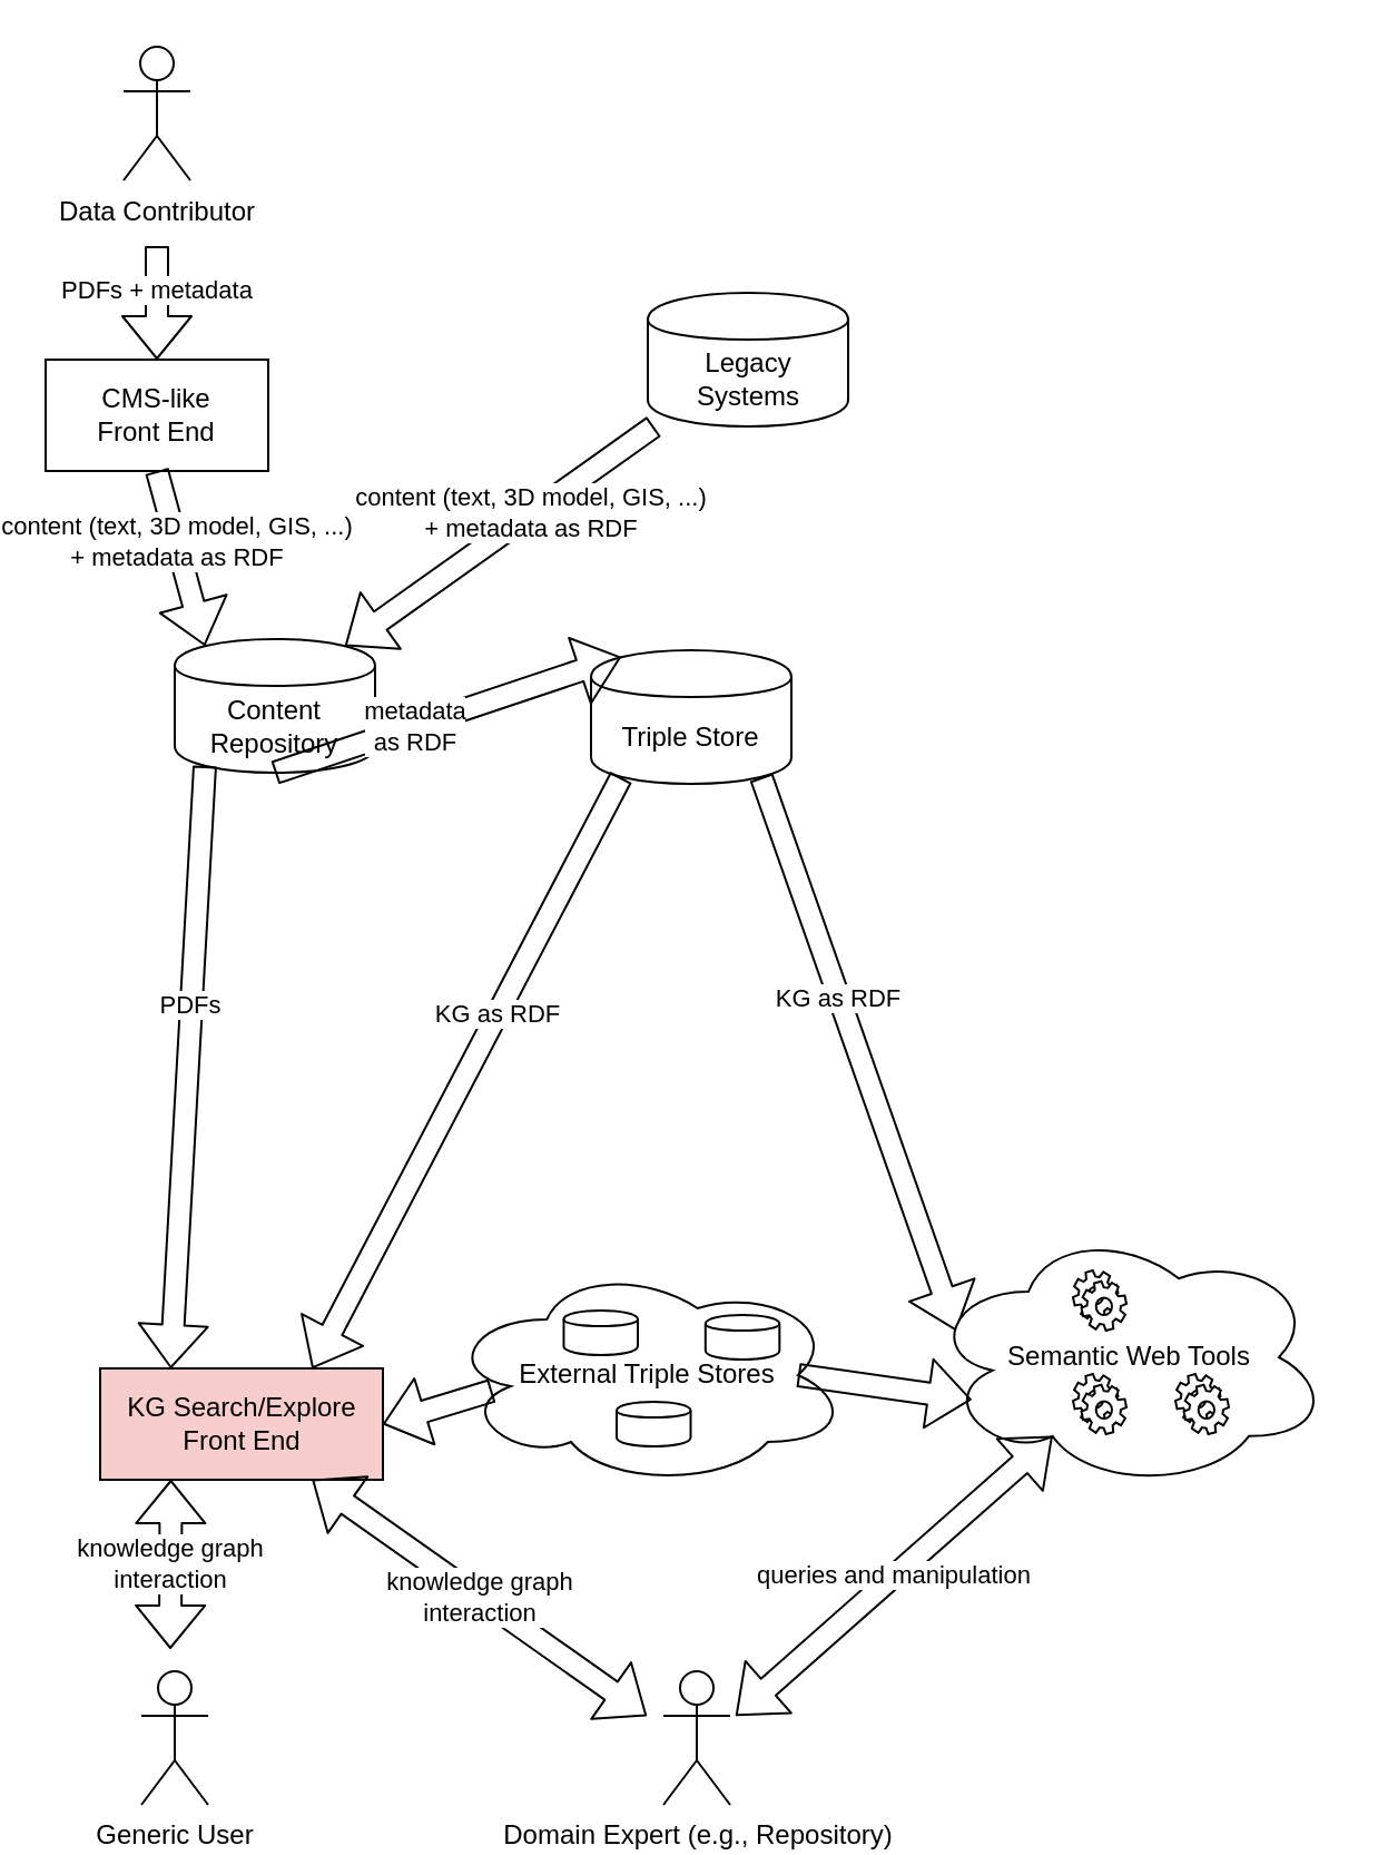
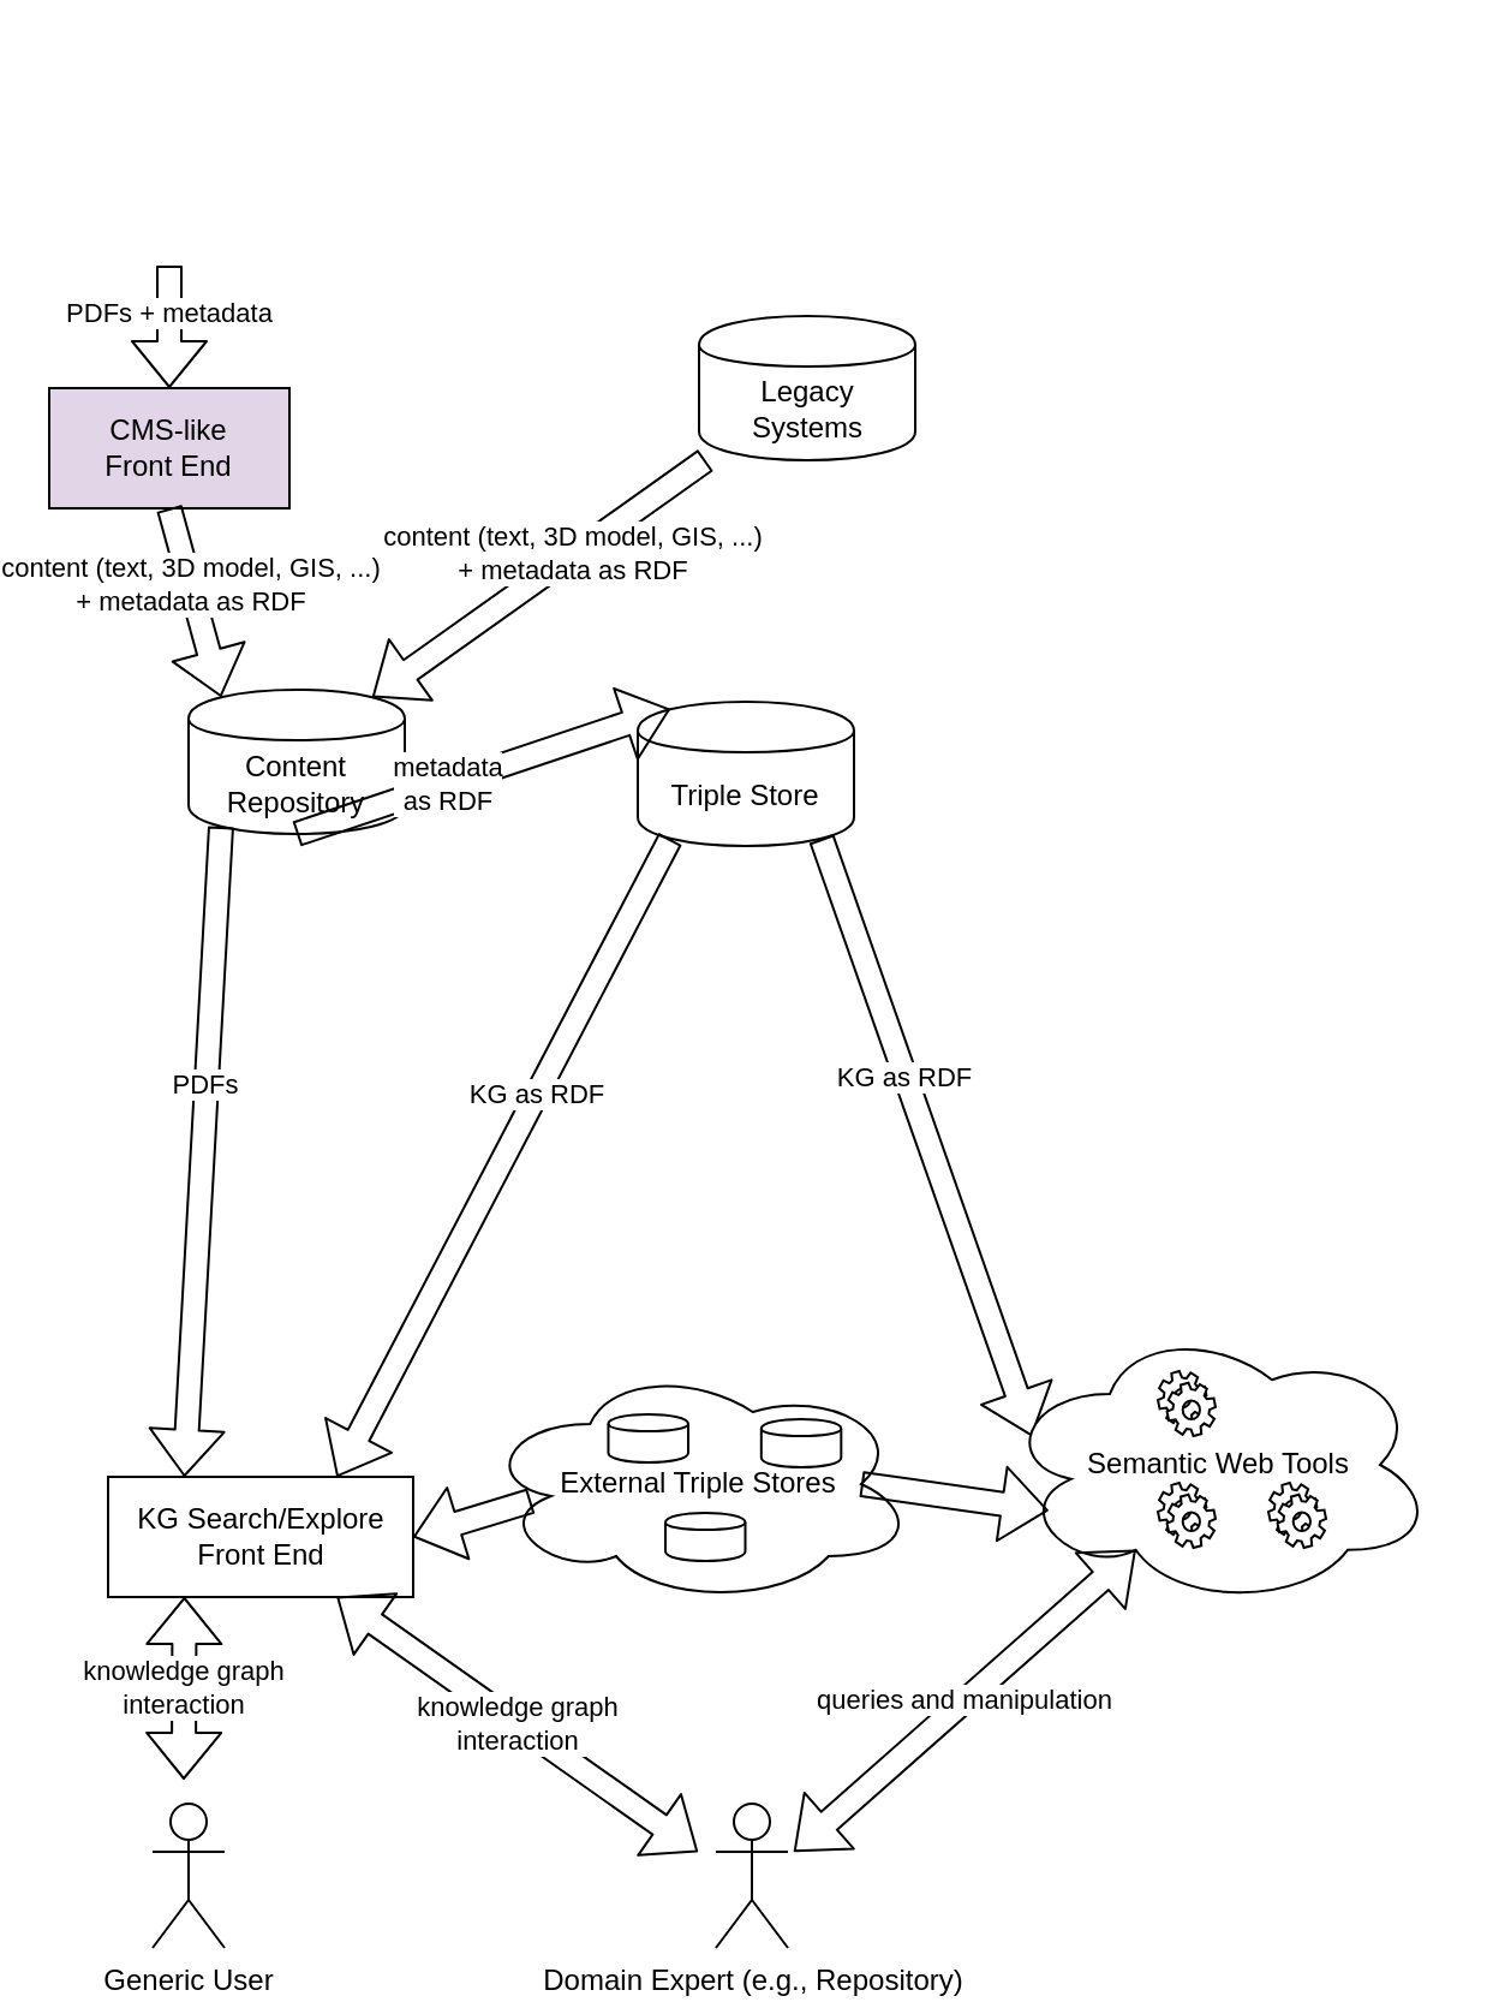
  <mxCell id="0" />
  <mxCell id="1" parent="0" />
- <mxCell id="2" value="Data Contributor" style="shape=umlActor;verticalLabelPosition=bottom;labelBackgroundColor=#ffffff;verticalAlign=top;html=1;outlineConnect=0;" parent="1" vertex="1"><mxGeometry x="55" y="20.5" width="30" height="60" as="geometry" /></mxCell>
- <mxCell id="3" value="CMS-like&lt;br&gt;Front End" style="rounded=0;whiteSpace=wrap;html=1;" parent="1" vertex="1"><mxGeometry x="20" y="161" width="100" height="50" as="geometry" /></mxCell>
+ <mxCell id="3" value="CMS-like&lt;br&gt;Front End" style="rounded=0;whiteSpace=wrap;html=1;fillColor=#e1d5e7;" parent="1" vertex="1"><mxGeometry x="20" y="161" width="100" height="50" as="geometry" /></mxCell>
  <mxCell id="4" value="&lt;span&gt;Content&lt;br&gt;Repository&lt;/span&gt;" style="shape=cylinder;whiteSpace=wrap;html=1;boundedLbl=1;backgroundOutline=1;" parent="1" vertex="1"><mxGeometry x="78" y="286.5" width="90" height="60" as="geometry" /></mxCell>
  <mxCell id="5" value="&lt;span&gt;Triple Store&lt;/span&gt;" style="shape=cylinder;whiteSpace=wrap;html=1;boundedLbl=1;backgroundOutline=1;" parent="1" vertex="1"><mxGeometry x="265" y="291.5" width="90" height="60" as="geometry" /></mxCell>
- <mxCell id="6" value="KG Search/Explore&lt;br&gt;Front End" style="rounded=0;whiteSpace=wrap;html=1;fillColor=#f8cecc;" parent="1" vertex="1"><mxGeometry x="44.5" y="614" width="127" height="50" as="geometry" /></mxCell>
+ <mxCell id="6" value="KG Search/Explore&lt;br&gt;Front End" style="rounded=0;whiteSpace=wrap;html=1;" parent="1" vertex="1"><mxGeometry x="44.5" y="614" width="127" height="50" as="geometry" /></mxCell>
  <mxCell id="7" value="Generic User" style="shape=umlActor;verticalLabelPosition=bottom;labelBackgroundColor=#ffffff;verticalAlign=top;html=1;outlineConnect=0;" parent="1" vertex="1"><mxGeometry x="63" y="750" width="30" height="60" as="geometry" /></mxCell>
  <mxCell id="8" value="Domain Expert (e.g., Repository)" style="shape=umlActor;verticalLabelPosition=bottom;labelBackgroundColor=#ffffff;verticalAlign=top;html=1;outlineConnect=0;" parent="1" vertex="1"><mxGeometry x="297.5" y="750" width="30" height="60" as="geometry" /></mxCell>
  <mxCell id="9" value="PDFs&amp;nbsp;+ metadata" style="shape=flexArrow;endArrow=classic;html=1;entryX=0.5;entryY=0;entryDx=0;entryDy=0;" parent="1" target="3" edge="1"><mxGeometry x="-0.2" width="50" height="50" relative="1" as="geometry"><mxPoint x="70" y="110" as="sourcePoint" /><mxPoint x="-240" y="580" as="targetPoint" /><Array as="points" /><mxPoint as="offset" /></mxGeometry></mxCell>
  <mxCell id="10" value="PDFs" style="shape=flexArrow;endArrow=classic;html=1;entryX=0.25;entryY=0;entryDx=0;entryDy=0;exitX=0.15;exitY=0.95;exitDx=0;exitDy=0;exitPerimeter=0;" parent="1" source="4" target="6" edge="1"><mxGeometry x="-0.2" width="50" height="50" relative="1" as="geometry"><mxPoint x="45" y="230" as="sourcePoint" /><mxPoint x="44" y="303" as="targetPoint" /><Array as="points" /><mxPoint as="offset" /></mxGeometry></mxCell>
  <mxCell id="11" value="metadata&lt;br&gt;as RDF&lt;br&gt;" style="shape=flexArrow;endArrow=classic;html=1;entryX=0.15;entryY=0.05;entryDx=0;entryDy=0;entryPerimeter=0;exitX=0.5;exitY=1;exitDx=0;exitDy=0;" parent="1" source="4" target="5" edge="1"><mxGeometry x="-0.2" width="50" height="50" relative="1" as="geometry"><mxPoint x="108" y="230" as="sourcePoint" /><mxPoint x="107" y="303" as="targetPoint" /><Array as="points" /><mxPoint as="offset" /></mxGeometry></mxCell>
  <mxCell id="12" value="KG as RDF&lt;br&gt;" style="shape=flexArrow;endArrow=classic;html=1;entryX=0.75;entryY=0;entryDx=0;entryDy=0;exitX=0.15;exitY=0.95;exitDx=0;exitDy=0;exitPerimeter=0;" parent="1" source="5" target="6" edge="1"><mxGeometry x="-0.2" width="50" height="50" relative="1" as="geometry"><mxPoint x="379" y="560" as="sourcePoint" /><mxPoint x="341" y="663" as="targetPoint" /><Array as="points" /><mxPoint as="offset" /></mxGeometry></mxCell>
  <mxCell id="13" value="KG as RDF&lt;br&gt;" style="shape=flexArrow;endArrow=classic;html=1;exitX=0.85;exitY=0.95;exitDx=0;exitDy=0;exitPerimeter=0;entryX=0.07;entryY=0.4;entryDx=0;entryDy=0;entryPerimeter=0;" parent="1" source="5" target="17" edge="1"><mxGeometry x="-0.2" width="50" height="50" relative="1" as="geometry"><mxPoint x="134" y="627" as="sourcePoint" /><mxPoint x="470" y="594" as="targetPoint" /><Array as="points" /><mxPoint as="offset" /></mxGeometry></mxCell>
  <mxCell id="14" value="knowledge graph&lt;br&gt;interaction" style="shape=flexArrow;endArrow=classic;startArrow=classic;html=1;entryX=0.25;entryY=1;entryDx=0;entryDy=0;" parent="1" target="6" edge="1"><mxGeometry width="50" height="50" relative="1" as="geometry"><mxPoint x="76" y="740" as="sourcePoint" /><mxPoint x="-50" y="730" as="targetPoint" /></mxGeometry></mxCell>
  <mxCell id="15" value="knowledge graph&lt;br&gt;interaction" style="shape=flexArrow;endArrow=classic;startArrow=classic;html=1;entryX=0.75;entryY=1;entryDx=0;entryDy=0;" parent="1" target="6" edge="1"><mxGeometry width="50" height="50" relative="1" as="geometry"><mxPoint x="290" y="770" as="sourcePoint" /><mxPoint x="120" y="800" as="targetPoint" /></mxGeometry></mxCell>
  <mxCell id="16" value="" style="group" parent="1" vertex="1" connectable="0"><mxGeometry x="416.5" y="550" width="180" height="118" as="geometry" /></mxCell>
  <mxCell id="17" value="Semantic Web Tools" style="ellipse;shape=cloud;whiteSpace=wrap;html=1;" parent="16" vertex="1"><mxGeometry width="180" height="118" as="geometry" /></mxCell>
  <mxCell id="18" value="" style="shape=mxgraph.bpmn.service_task;html=1;outlineConnect=0;" parent="16" vertex="1"><mxGeometry x="65" y="20" width="24" height="27" as="geometry" /></mxCell>
  <mxCell id="19" value="" style="shape=mxgraph.bpmn.service_task;html=1;outlineConnect=0;" parent="16" vertex="1"><mxGeometry x="111" y="66.5" width="24" height="27" as="geometry" /></mxCell>
  <mxCell id="20" value="" style="shape=mxgraph.bpmn.service_task;html=1;outlineConnect=0;" parent="16" vertex="1"><mxGeometry x="65" y="66.5" width="24" height="27" as="geometry" /></mxCell>
  <mxCell id="21" value="" style="group" parent="1" vertex="1" connectable="0"><mxGeometry x="200" y="567" width="191" height="121" as="geometry" /></mxCell>
  <mxCell id="22" value="External Triple Stores" style="ellipse;shape=cloud;whiteSpace=wrap;html=1;" parent="21" vertex="1"><mxGeometry width="180.547" height="100" as="geometry" /></mxCell>
  <mxCell id="23" value="" style="shape=cylinder;whiteSpace=wrap;html=1;boundedLbl=1;backgroundOutline=1;" parent="21" vertex="1"><mxGeometry x="52.739" y="21" width="33.259" height="20" as="geometry" /></mxCell>
  <mxCell id="24" value="" style="shape=cylinder;whiteSpace=wrap;html=1;boundedLbl=1;backgroundOutline=1;" parent="21" vertex="1"><mxGeometry x="76.495" y="62" width="33.259" height="20" as="geometry" /></mxCell>
  <mxCell id="25" value="" style="shape=cylinder;whiteSpace=wrap;html=1;boundedLbl=1;backgroundOutline=1;" parent="21" vertex="1"><mxGeometry x="116.405" y="23" width="33.259" height="20" as="geometry" /></mxCell>
  <mxCell id="26" value="" style="shape=flexArrow;endArrow=classic;html=1;entryX=1;entryY=0.5;entryDx=0;entryDy=0;exitX=0.114;exitY=0.57;exitDx=0;exitDy=0;exitPerimeter=0;" parent="1" source="22" target="6" edge="1"><mxGeometry x="-0.2" width="50" height="50" relative="1" as="geometry"><mxPoint x="134" y="627" as="sourcePoint" /><mxPoint x="120" y="750" as="targetPoint" /><Array as="points" /><mxPoint as="offset" /></mxGeometry></mxCell>
  <mxCell id="27" value="" style="shape=flexArrow;endArrow=classic;html=1;entryX=0.108;entryY=0.661;entryDx=0;entryDy=0;entryPerimeter=0;exitX=0.875;exitY=0.5;exitDx=0;exitDy=0;exitPerimeter=0;" parent="1" source="22" target="17" edge="1"><mxGeometry x="-0.2" width="50" height="50" relative="1" as="geometry"><mxPoint x="345" y="646" as="sourcePoint" /><mxPoint x="470" y="754" as="targetPoint" /><Array as="points" /><mxPoint as="offset" /></mxGeometry></mxCell>
  <mxCell id="28" value="queries and manipulation" style="shape=flexArrow;endArrow=classic;startArrow=classic;html=1;entryX=0.31;entryY=0.8;entryDx=0;entryDy=0;entryPerimeter=0;" parent="1" target="17" edge="1"><mxGeometry width="50" height="50" relative="1" as="geometry"><mxPoint x="330" y="770" as="sourcePoint" /><mxPoint x="152" y="800" as="targetPoint" /></mxGeometry></mxCell>
  <mxCell id="29" value="&lt;span&gt;Legacy Systems&lt;/span&gt;" style="shape=cylinder;whiteSpace=wrap;html=1;boundedLbl=1;backgroundOutline=1;" parent="1" vertex="1"><mxGeometry x="290.5" y="131" width="90" height="60" as="geometry" /></mxCell>
  <mxCell id="30" value="content (text, 3D model, GIS, ...)&lt;br&gt;+ metadata as RDF" style="shape=flexArrow;endArrow=classic;html=1;entryX=0.15;entryY=0.05;entryDx=0;entryDy=0;exitX=0.5;exitY=1;exitDx=0;exitDy=0;entryPerimeter=0;" parent="1" source="3" target="4" edge="1"><mxGeometry x="-0.2" width="50" height="50" relative="1" as="geometry"><mxPoint x="77" y="120" as="sourcePoint" /><mxPoint x="77" y="180" as="targetPoint" /><Array as="points" /><mxPoint as="offset" /></mxGeometry></mxCell>
  <mxCell id="31" value="content (text, 3D model, GIS, ...)&lt;br&gt;+ metadata as RDF" style="shape=flexArrow;endArrow=classic;html=1;entryX=0.85;entryY=0.05;entryDx=0;entryDy=0;entryPerimeter=0;" parent="1" source="29" target="4" edge="1"><mxGeometry x="-0.2" width="50" height="50" relative="1" as="geometry"><mxPoint x="77" y="230" as="sourcePoint" /><mxPoint x="77" y="300" as="targetPoint" /><Array as="points" /><mxPoint as="offset" /></mxGeometry></mxCell>
